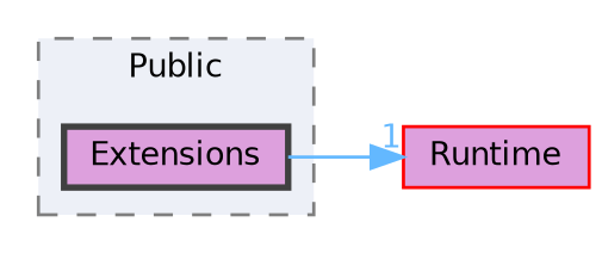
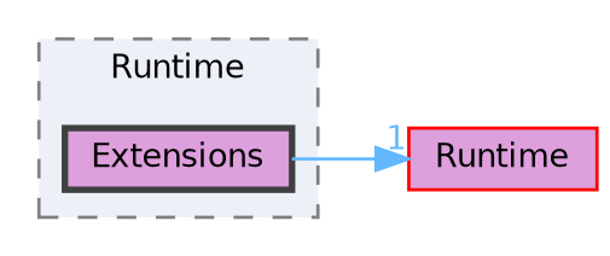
  digraph {
    compound=true
    rankdir=LR
    node [fillcolor=plum fontname=Helvetica fontsize=10 shape=box]
    n1 [color=grey25 height=0.2 label=Extensions style="filled,bold" width=0.4]
    n2 [color=red height=0.2 label=Runtime style=filled width=0.4]
    subgraph cluster_1 {
      bgcolor="#edf0f7"
      fontname=Helvetica
      fontsize=10
-     label=Public
+     label=Runtime
      pencolor=grey50
      style="filled,dashed"
      n1
    }
    n1 -> n2 [color=steelblue1 fontcolor=steelblue1 fontname=Helvetica fontsize=10 headlabel=1 labeldistance=1.5 labelfontname=Helvetica labelfontsize=10]
  }
